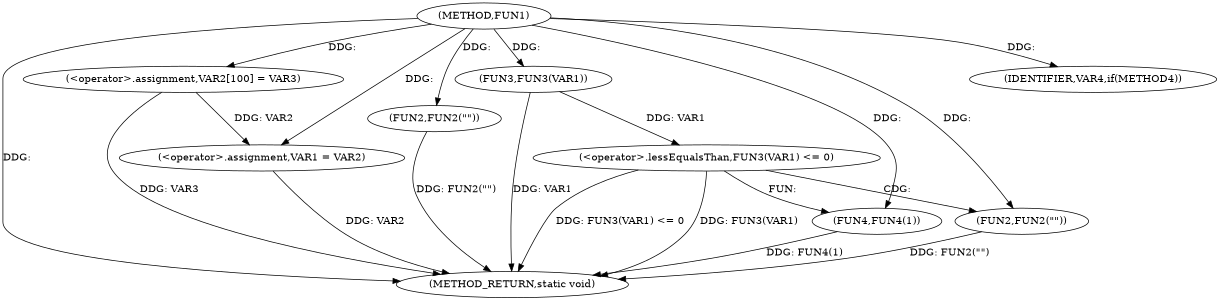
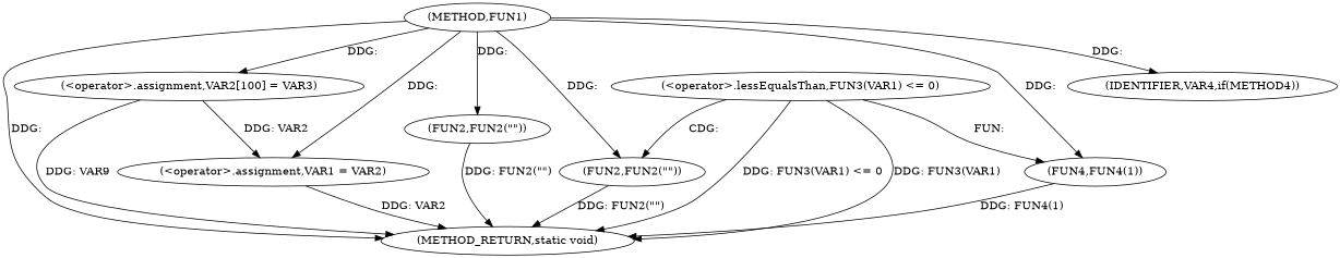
  digraph {
    n1 [label="(METHOD,FUN1)"]
    n2 [label="(<operator>.assignment,VAR2[100] = VAR3)"]
    n3 [label="(<operator>.assignment,VAR1 = VAR2)"]
    n4 [label="(IDENTIFIER,VAR4,if(METHOD4))"]
    n5 [label="(FUN2,FUN2(\"\"))"]
-   n6 [label="(FUN3,FUN3(VAR1))"]
    n7 [label="(FUN2,FUN2(\"\"))"]
    n8 [label="(FUN4,FUN4(1))"]
    n9 [label="(METHOD_RETURN,static void)"]
    n10 [label="(<operator>.lessEqualsThan,FUN3(VAR1) <= 0)"]
    n1 -> n2 [label="DDG: "]
    n1 -> n3 [label="DDG: "]
    n1 -> n4 [label="DDG: "]
    n1 -> n5 [label="DDG: "]
-   n1 -> n6 [label="DDG: "]
    n1 -> n7 [label="DDG: "]
    n1 -> n8 [label="DDG: "]
    n1 -> n9 [label="DDG: "]
    n2 -> n3 [label="DDG: VAR2"]
-   n2 -> n9 [label="DDG: VAR3"]
+   n2 -> n9 [label="DDG: VAR9"]
    n3 -> n9 [label="DDG: VAR2"]
    n5 -> n9 [label="DDG: FUN2(\"\")"]
-   n6 -> n9 [label="DDG: VAR1"]
-   n6 -> n10 [label="DDG: VAR1"]
    n7 -> n9 [label="DDG: FUN2(\"\")"]
    n8 -> n9 [label="DDG: FUN4(1)"]
    n10 -> n7 [label="CDG: "]
    n10 -> n8 [label="FUN: "]
    n10 -> n9 [label="DDG: FUN3(VAR1) <= 0"]
    n10 -> n9 [label="DDG: FUN3(VAR1)"]
  }
